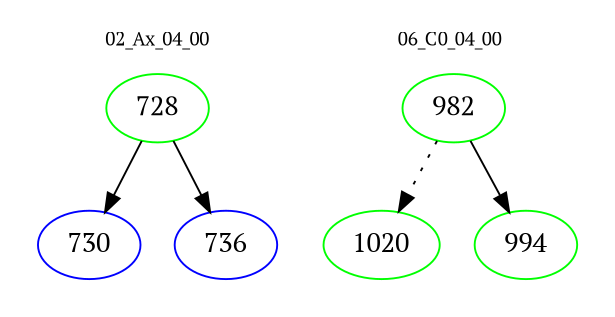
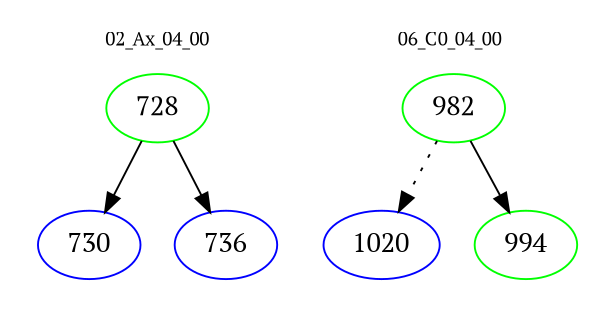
  digraph {
    fontname="PT Serif"
    node [color=green fontname="PT Serif"]
    edge [color=black fontname="PT Serif" style=solid]
    n1 [label=728]
    n2 [color=blue label=730]
    n3 [color=blue label=736]
    n4 [label=982]
-   n5 [label=1020]
+   n5 [color=blue label=1020]
    n6 [label=994]
    subgraph cluster_1 {
      color=white
      fontsize=10
      label="02_Ax_04_00"
      n1
      n2
      n3
    }
    subgraph cluster_2 {
      color=white
      fontsize=10
      label="06_C0_04_00"
      n4
      n5
      n6
    }
    n1 -> n2
    n1 -> n3
    n4 -> n5 [style=dotted]
    n4 -> n6
  }
